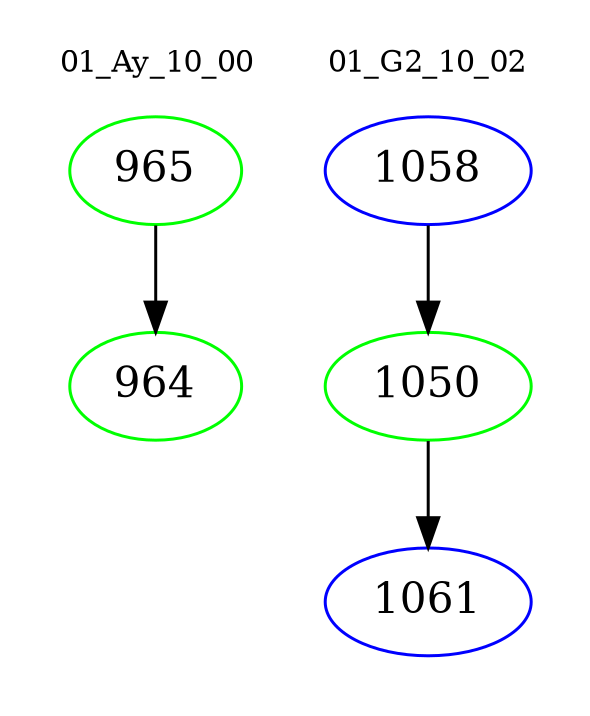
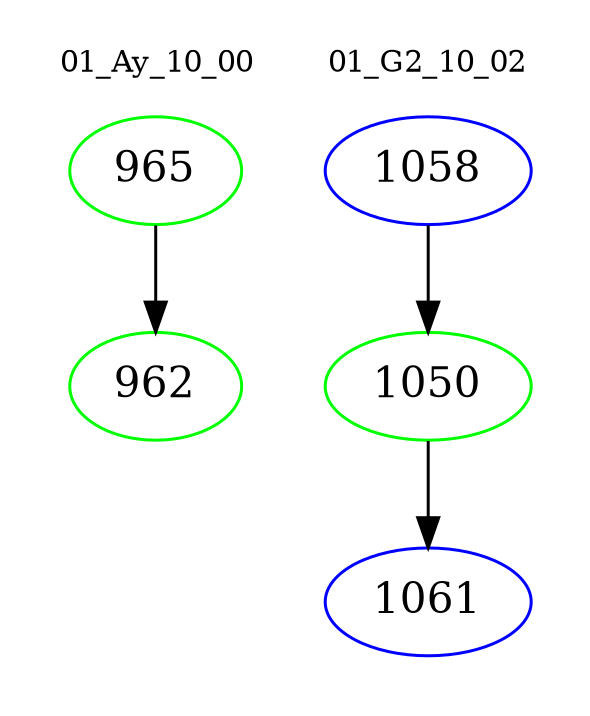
  digraph {
    fontname="DejaVu Serif"
    node [color=green fontname="DejaVu Serif"]
    edge [color=black fontname="DejaVu Serif"]
    n1 [label=965]
-   n2 [label=964]
+   n2 [label=962]
    n3 [color=blue label=1058]
    n4 [label=1050]
    n5 [color=blue label=1061]
    subgraph cluster_1 {
      color=white
      fontsize=10
      label="01_Ay_10_00"
      n1
      n2
    }
    subgraph cluster_2 {
      color=white
      fontsize=10
      label="01_G2_10_02"
      n3
      n4
      n5
    }
    n1 -> n2
    n3 -> n4
    n4 -> n5
  }
